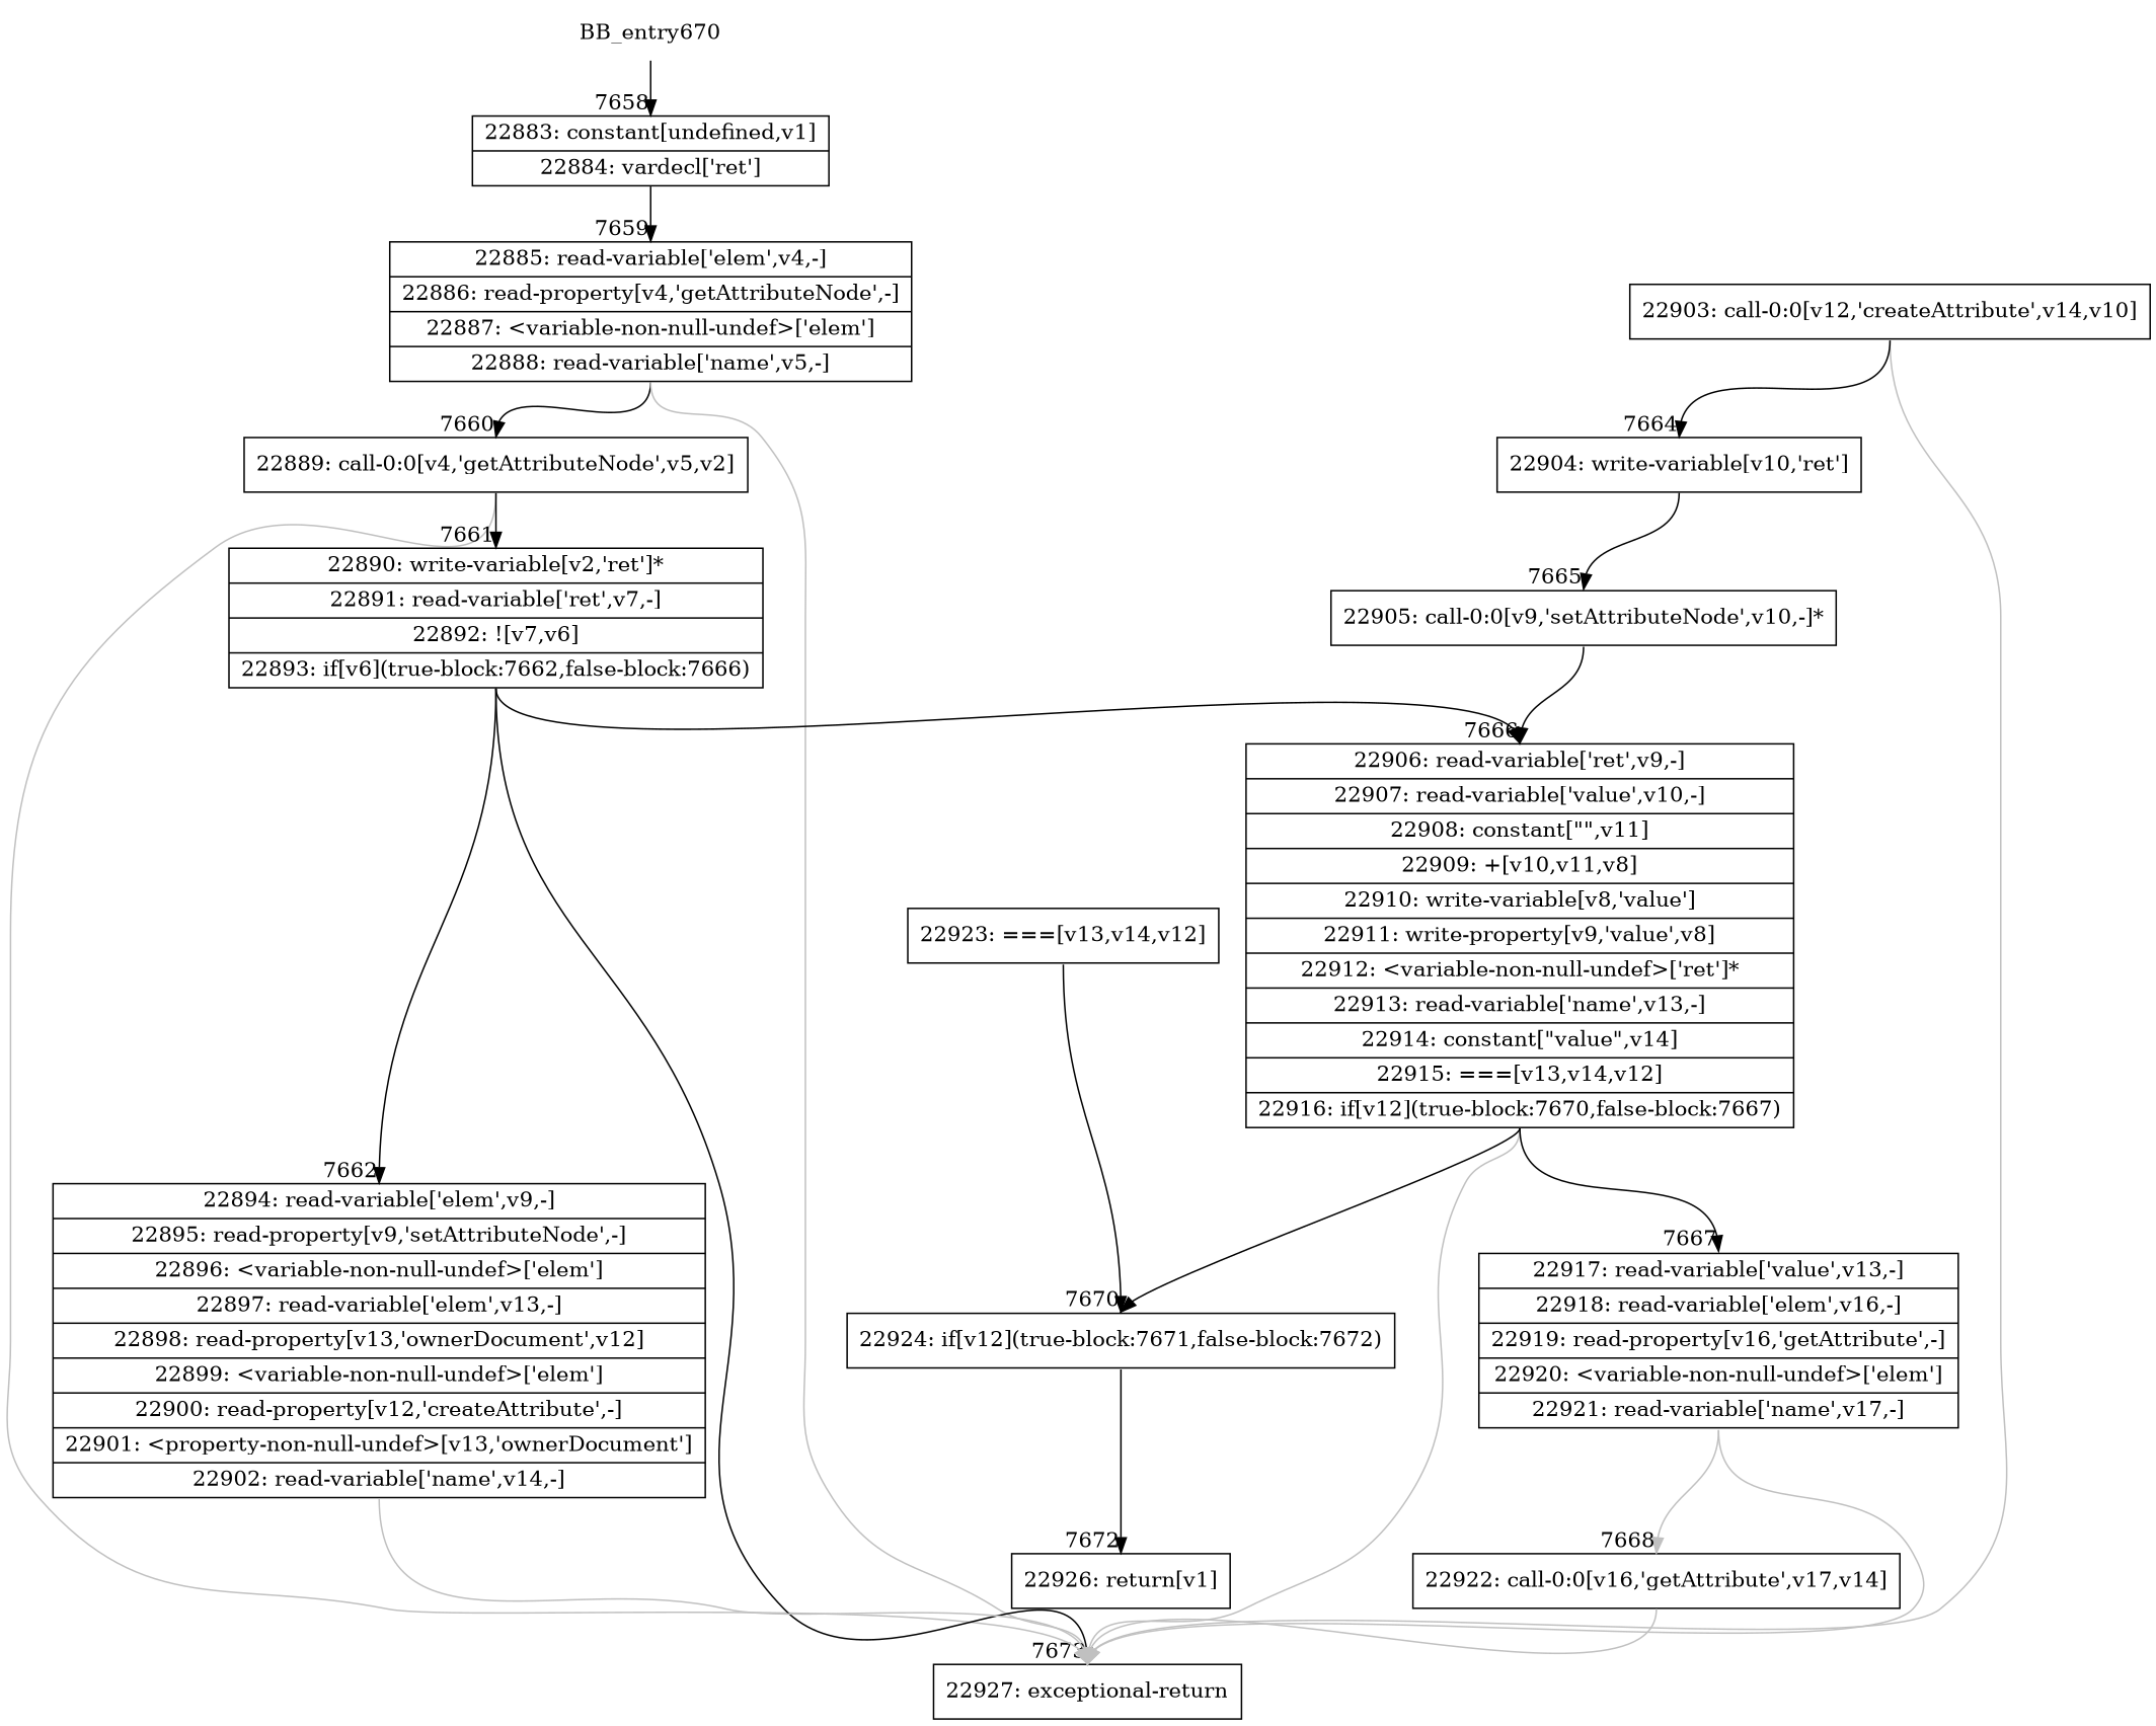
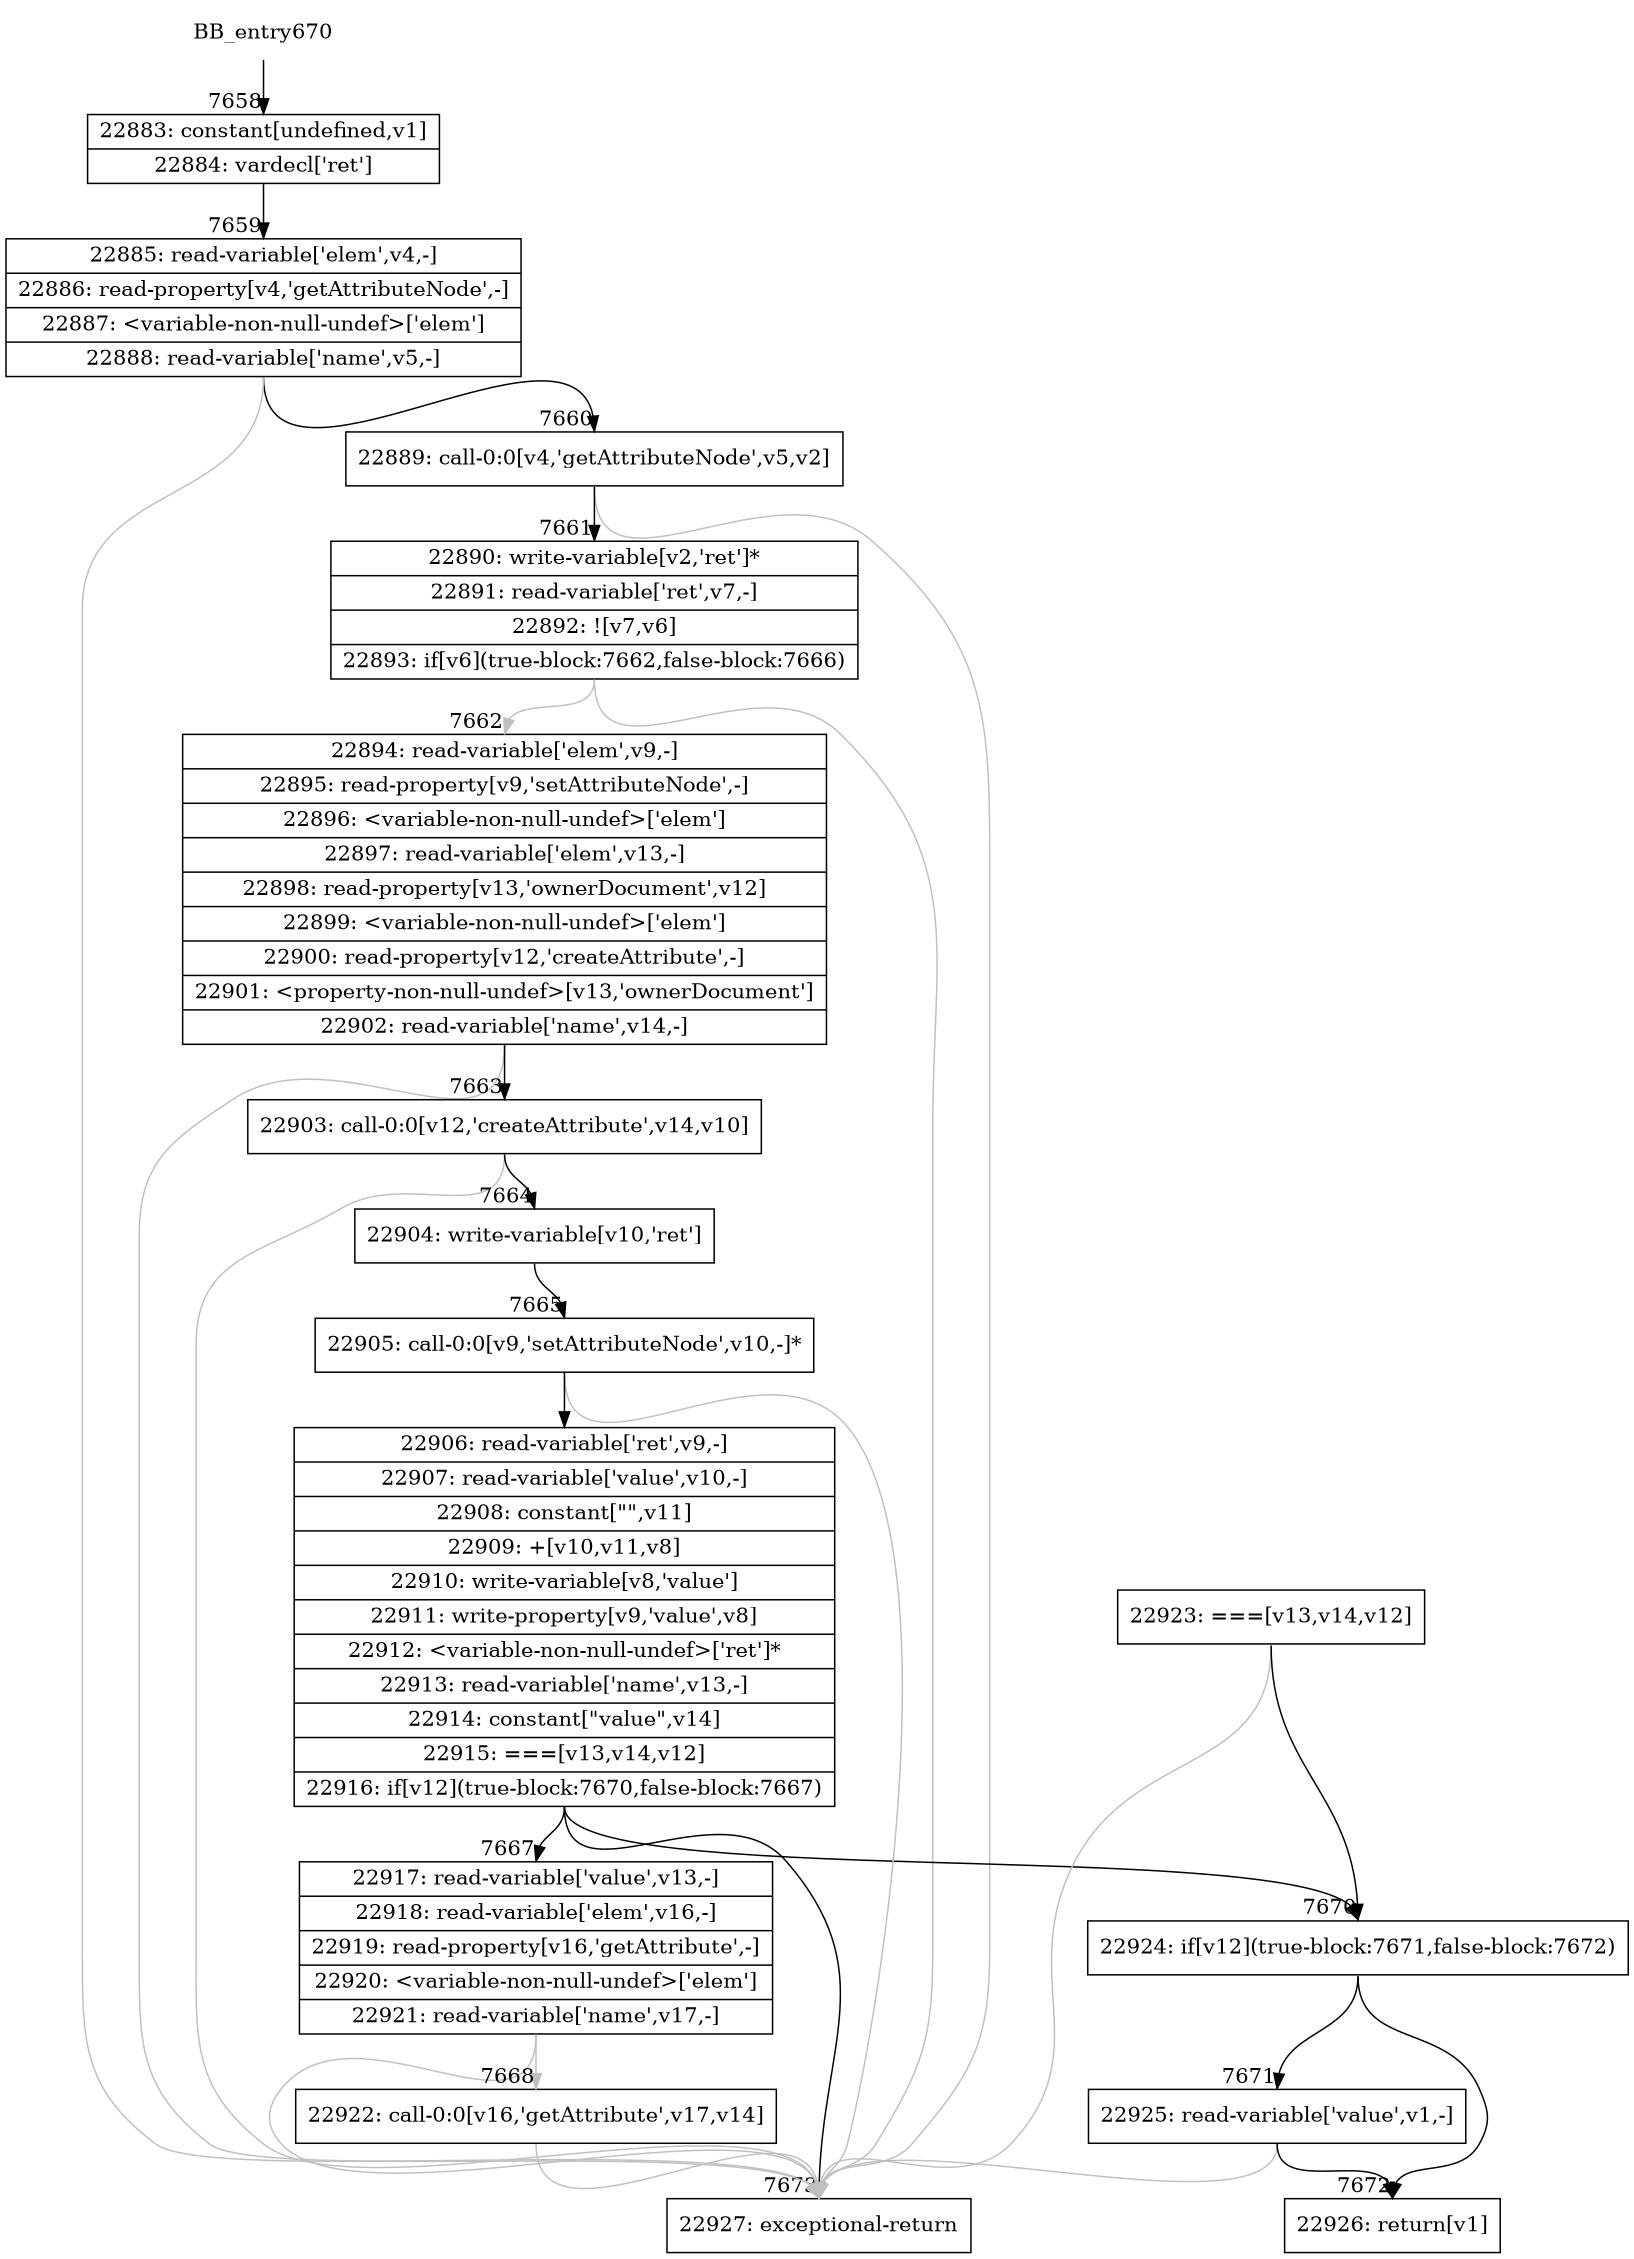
  digraph {
    rankdir=TD
    node [shape=record]
    edge [headport=n tailport=s]
    n1 [label=BB_entry670 shape=none]
    n2 [label="{22883: constant[undefined,v1]|22884: vardecl['ret']}"]
    n3 [label="{22885: read-variable['elem',v4,-]|22886: read-property[v4,'getAttributeNode',-]|22887: \<variable-non-null-undef\>['elem']|22888: read-variable['name',v5,-]}"]
    n4 [label="{22889: call-0:0[v4,'getAttributeNode',v5,v2]}"]
    n5 [label="{22927: exceptional-return}"]
    n6 [label="{22890: write-variable[v2,'ret']*|22891: read-variable['ret',v7,-]|22892: ![v7,v6]|22893: if[v6](true-block:7662,false-block:7666)}"]
    n7 [label="{22894: read-variable['elem',v9,-]|22895: read-property[v9,'setAttributeNode',-]|22896: \<variable-non-null-undef\>['elem']|22897: read-variable['elem',v13,-]|22898: read-property[v13,'ownerDocument',v12]|22899: \<variable-non-null-undef\>['elem']|22900: read-property[v12,'createAttribute',-]|22901: \<property-non-null-undef\>[v13,'ownerDocument']|22902: read-variable['name',v14,-]}"]
    n8 [label="{22906: read-variable['ret',v9,-]|22907: read-variable['value',v10,-]|22908: constant[\"\",v11]|22909: +[v10,v11,v8]|22910: write-variable[v8,'value']|22911: write-property[v9,'value',v8]|22912: \<variable-non-null-undef\>['ret']*|22913: read-variable['name',v13,-]|22914: constant[\"value\",v14]|22915: ===[v13,v14,v12]|22916: if[v12](true-block:7670,false-block:7667)}"]
    n9 [label="{22903: call-0:0[v12,'createAttribute',v14,v10]}"]
    n10 [label="{22924: if[v12](true-block:7671,false-block:7672)}"]
    n11 [label="{22917: read-variable['value',v13,-]|22918: read-variable['elem',v16,-]|22919: read-property[v16,'getAttribute',-]|22920: \<variable-non-null-undef\>['elem']|22921: read-variable['name',v17,-]}"]
    n12 [label="{22904: write-variable[v10,'ret']}"]
+   n13 [label="{22925: read-variable['value',v1,-]}"]
    n14 [label="{22926: return[v1]}"]
    n15 [label="{22922: call-0:0[v16,'getAttribute',v17,v14]}"]
    n16 [label="{22905: call-0:0[v9,'setAttributeNode',v10,-]*}"]
    n17 [label="{22923: ===[v13,v14,v12]}"]
    n1 -> n2 [headlabel="    7658"]
    n2 -> n3 [headlabel="      7659"]
    n3 -> n4 [headlabel="      7660"]
    n3 -> n5 [color=gray headlabel="      7673"]
    n4 -> n5 [color=gray]
    n4 -> n6 [headlabel="      7661"]
-   n6 -> n5 [color=black]
-   n6 -> n7 [headlabel="      7662"]
-   n6 -> n8 [headlabel="      7666"]
+   n6 -> n5 [color=gray]
+   n6 -> n7 [headlabel="      7662" color=gray]
    n7 -> n5 [color=gray]
-   n8 -> n5 [color=gray]
+   n7 -> n9 [headlabel="      7663"]
+   n8 -> n5 [color=black]
    n8 -> n10 [headlabel="      7670"]
    n8 -> n11 [headlabel="      7667"]
    n9 -> n5 [color=gray]
    n9 -> n12 [headlabel="      7664"]
+   n10 -> n13 [headlabel="      7671"]
    n10 -> n14 [headlabel="      7672"]
    n11 -> n5 [color=gray]
    n11 -> n15 [color=gray headlabel="      7668"]
    n12 -> n16 [headlabel="      7665"]
+   n13 -> n5 [color=gray]
+   n13 -> n14
    n15 -> n5 [color=gray]
+   n16 -> n5 [color=gray]
    n16 -> n8
+   n17 -> n5 [color=gray]
    n17 -> n10
  }
